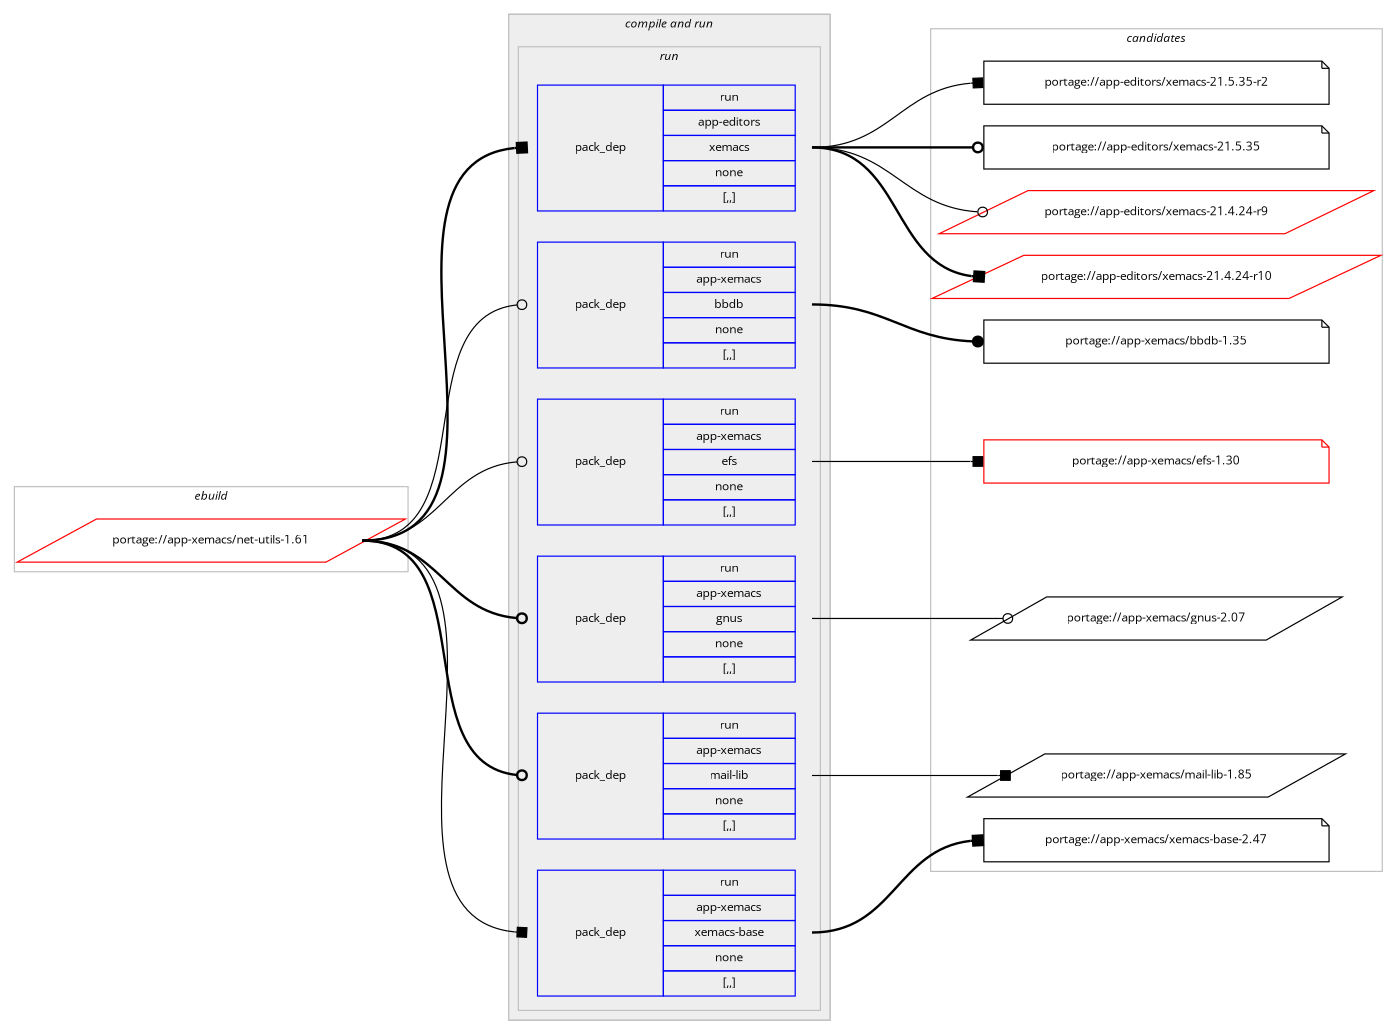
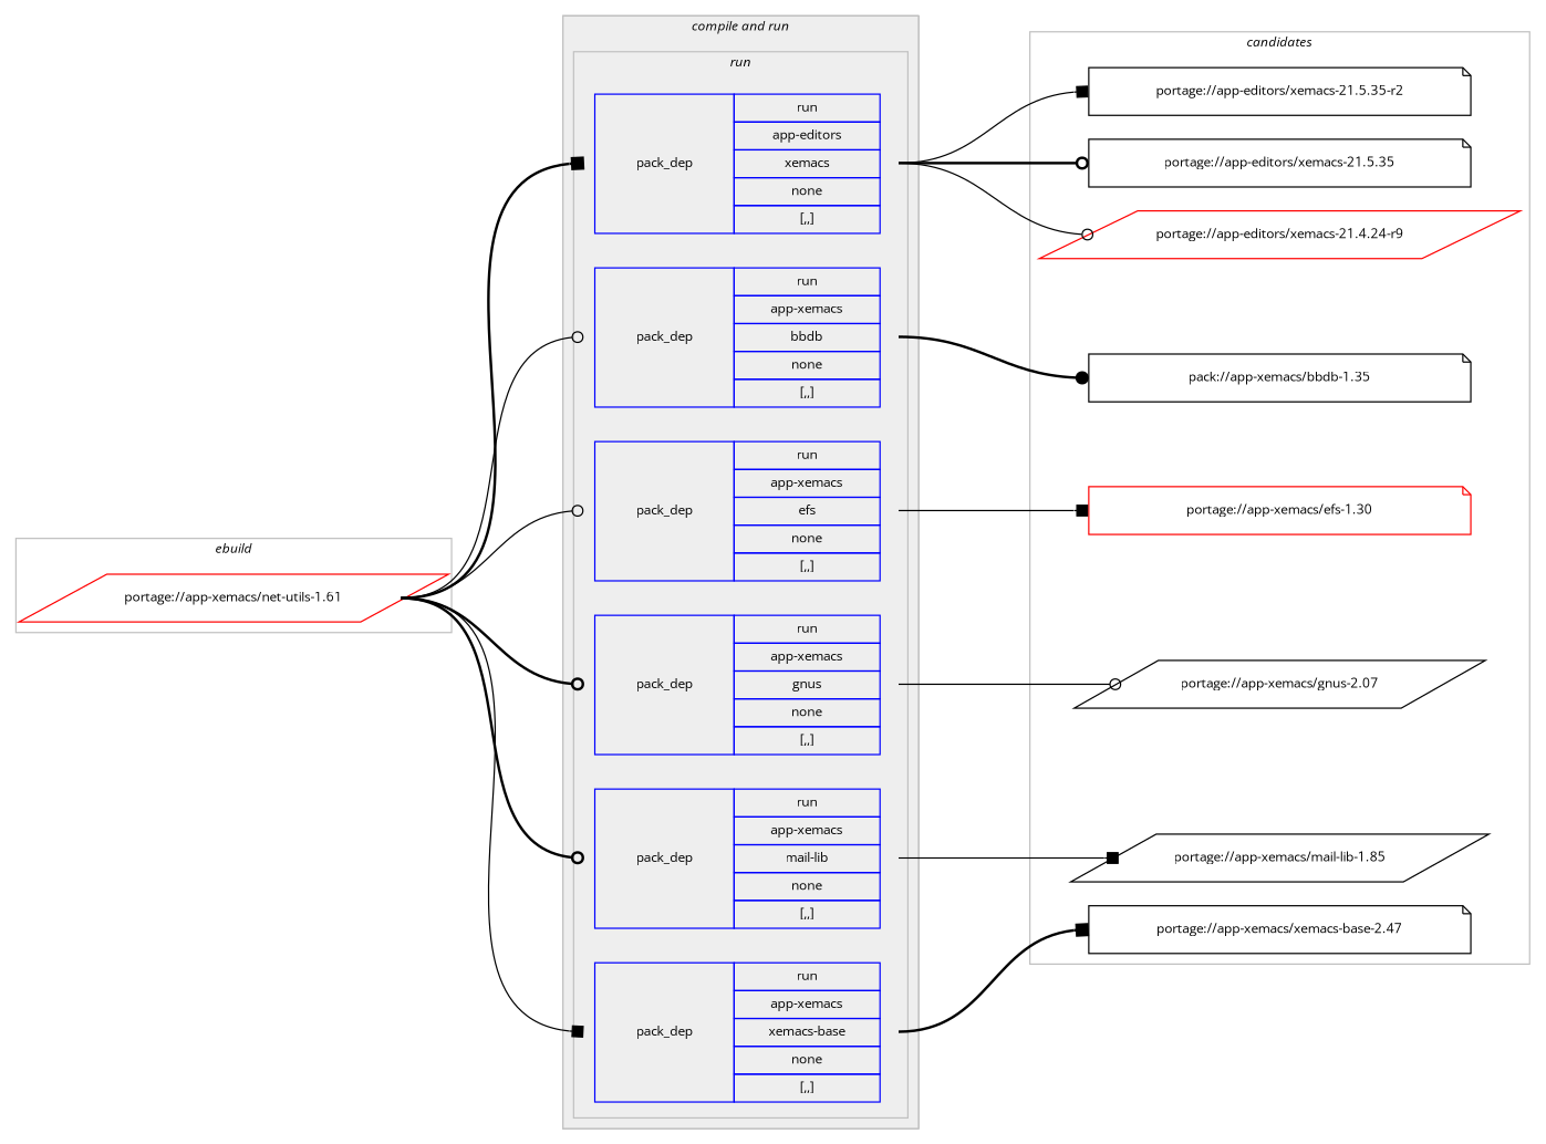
  digraph {
    compound=true
    concentrate=true
    fontname="Open Sans"
    fontsize=10
    newrank=true
    rankdir=LR
    ranksep=1.5
    node [color=blue fontname="Open Sans" fontsize=10 shape=none]
    edge [arrowhead=box fontname="Open Sans" headport=w style=solid tailport=e weight=100]
    n1 [color=red label="portage://app-xemacs/net-utils-1.61" shape=parallelogram width=4]
    n2 [label=<<TABLE BORDER="0" CELLBORDER="1" CELLSPACING="0" CELLPADDING="4" WIDTH="220"><TR><TD ROWSPAN="6" CELLPADDING="30">pack_dep</TD></TR><TR><TD WIDTH="110">run</TD></TR><TR><TD>app-editors</TD></TR><TR><TD>xemacs</TD></TR><TR><TD>none</TD></TR><TR><TD>[,,]</TD></TR></TABLE>>]
    n3 [label=<<TABLE BORDER="0" CELLBORDER="1" CELLSPACING="0" CELLPADDING="4" WIDTH="220"><TR><TD ROWSPAN="6" CELLPADDING="30">pack_dep</TD></TR><TR><TD WIDTH="110">run</TD></TR><TR><TD>app-xemacs</TD></TR><TR><TD>bbdb</TD></TR><TR><TD>none</TD></TR><TR><TD>[,,]</TD></TR></TABLE>>]
    n4 [label=<<TABLE BORDER="0" CELLBORDER="1" CELLSPACING="0" CELLPADDING="4" WIDTH="220"><TR><TD ROWSPAN="6" CELLPADDING="30">pack_dep</TD></TR><TR><TD WIDTH="110">run</TD></TR><TR><TD>app-xemacs</TD></TR><TR><TD>efs</TD></TR><TR><TD>none</TD></TR><TR><TD>[,,]</TD></TR></TABLE>>]
    n5 [label=<<TABLE BORDER="0" CELLBORDER="1" CELLSPACING="0" CELLPADDING="4" WIDTH="220"><TR><TD ROWSPAN="6" CELLPADDING="30">pack_dep</TD></TR><TR><TD WIDTH="110">run</TD></TR><TR><TD>app-xemacs</TD></TR><TR><TD>gnus</TD></TR><TR><TD>none</TD></TR><TR><TD>[,,]</TD></TR></TABLE>>]
    n6 [label=<<TABLE BORDER="0" CELLBORDER="1" CELLSPACING="0" CELLPADDING="4" WIDTH="220"><TR><TD ROWSPAN="6" CELLPADDING="30">pack_dep</TD></TR><TR><TD WIDTH="110">run</TD></TR><TR><TD>app-xemacs</TD></TR><TR><TD>mail-lib</TD></TR><TR><TD>none</TD></TR><TR><TD>[,,]</TD></TR></TABLE>>]
    n7 [label=<<TABLE BORDER="0" CELLBORDER="1" CELLSPACING="0" CELLPADDING="4" WIDTH="220"><TR><TD ROWSPAN="6" CELLPADDING="30">pack_dep</TD></TR><TR><TD WIDTH="110">run</TD></TR><TR><TD>app-xemacs</TD></TR><TR><TD>xemacs-base</TD></TR><TR><TD>none</TD></TR><TR><TD>[,,]</TD></TR></TABLE>>]
    n8 [color=black label="portage://app-editors/xemacs-21.5.35-r2" shape=note width=4]
    n9 [color=black label="portage://app-editors/xemacs-21.5.35" shape=note width=4]
    n10 [color=red label="portage://app-editors/xemacs-21.4.24-r9" shape=parallelogram width=4]
-   n11 [color=red label="portage://app-editors/xemacs-21.4.24-r10" shape=parallelogram width=4]
-   n12 [color=black label="portage://app-xemacs/bbdb-1.35" shape=note width=4]
+   n12 [color=black label="pack://app-xemacs/bbdb-1.35" shape=note width=4]
    n13 [color=red label="portage://app-xemacs/efs-1.30" shape=note width=4]
    n14 [color=black label="portage://app-xemacs/gnus-2.07" shape=parallelogram width=4]
    n15 [color=black label="portage://app-xemacs/mail-lib-1.85" shape=parallelogram width=4]
    n16 [color=black label="portage://app-xemacs/xemacs-base-2.47" shape=note width=4]
    subgraph cluster_1 {
      color=gray
      label=<<i>ebuild</i>>
      rank=same
      n1
    }
    subgraph cluster_2 {
      color=gray
      label=<<i>dependencies</i>>
      subgraph cluster_3 {
        color=gray
        fillcolor="#eeeeee"
        label=<<i>compile</i>>
        style=filled
      }
      subgraph cluster_4 {
        color=gray
        fillcolor="#eeeeee"
        label=<<i>compile and run</i>>
        style=filled
      }
      subgraph cluster_5 {
        color=gray
        fillcolor="#eeeeee"
        label=<<i>run</i>>
        style=filled
        subgraph sub_6 {
          color=gray
          fillcolor="#eeeeee"
          label=<<i>run</i>>
          style=filled
          n2
        }
        subgraph sub_7 {
          color=gray
          fillcolor="#eeeeee"
          label=<<i>run</i>>
          style=filled
          n3
        }
        subgraph sub_8 {
          color=gray
          fillcolor="#eeeeee"
          label=<<i>run</i>>
          style=filled
          n4
        }
        subgraph sub_9 {
          color=gray
          fillcolor="#eeeeee"
          label=<<i>run</i>>
          style=filled
          n5
        }
        subgraph sub_10 {
          color=gray
          fillcolor="#eeeeee"
          label=<<i>run</i>>
          style=filled
          n6
        }
        subgraph sub_11 {
          color=gray
          fillcolor="#eeeeee"
          label=<<i>run</i>>
          style=filled
          n7
        }
      }
    }
    subgraph cluster_12 {
      color=gray
      label=<<i>candidates</i>>
      rank=same
      subgraph sub_13 {
        color=black
        label=<<i>candidates</i>>
        nodesep=1
        rank=same
        n8
        n9
        n10
-       n11
      }
      subgraph sub_14 {
        color=black
        label=<<i>candidates</i>>
        nodesep=1
        rank=same
        n12
      }
      subgraph sub_15 {
        color=black
        label=<<i>candidates</i>>
        nodesep=1
        rank=same
        n13
      }
      subgraph sub_16 {
        color=black
        label=<<i>candidates</i>>
        nodesep=1
        rank=same
        n14
      }
      subgraph sub_17 {
        color=black
        label=<<i>candidates</i>>
        nodesep=1
        rank=same
        n15
      }
      subgraph sub_18 {
        color=black
        label=<<i>candidates</i>>
        nodesep=1
        rank=same
        n16
      }
    }
    n1 -> n2 [style=bold weight=20]
    n1 -> n3 [arrowhead=odot weight=20]
    n1 -> n4 [arrowhead=odot weight=20]
    n1 -> n5 [arrowhead=odot style=bold weight=20]
    n1 -> n6 [arrowhead=odot style=bold weight=20]
    n1 -> n7 [weight=20]
    n2 -> n8
    n2 -> n9 [arrowhead=odot style=bold]
    n2 -> n10 [arrowhead=odot]
-   n2 -> n11 [style=bold]
    n3 -> n12 [arrowhead=dot style=bold]
    n4 -> n13
    n5 -> n14 [arrowhead=odot]
    n6 -> n15
    n7 -> n16 [style=bold]
  }
